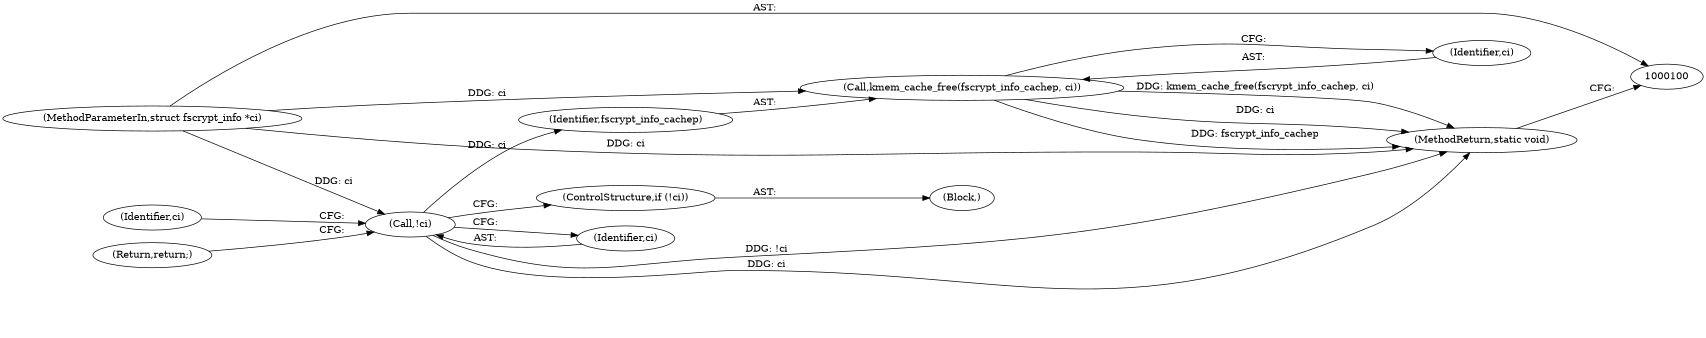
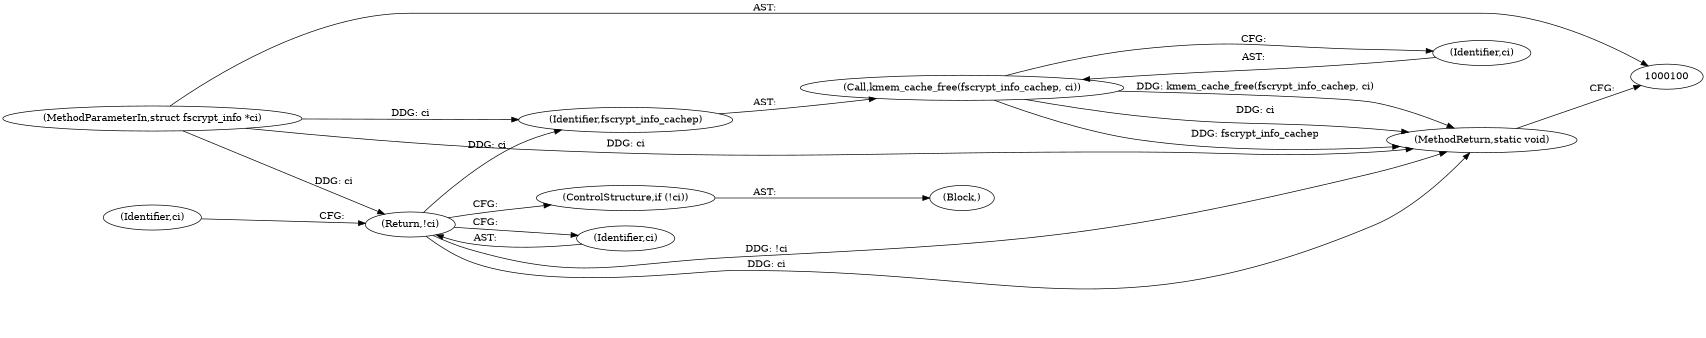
  digraph {
    rankdir=LR
    n1 [label="(Call,kmem_cache_free(fscrypt_info_cachep, ci))"]
    n2 [label="(MethodReturn,static void)"]
    n3 [label="(Identifier,ci)"]
    1000100
    n5 [label="(Block,)"]
-   n6 [label="(Call,!ci)"]
+   n6 [label="(Return,!ci)"]
    n7 [label="(Identifier,ci)"]
    n8 [label="(ControlStructure,if (!ci))"]
    n9 [label="(Identifier,fscrypt_info_cachep)"]
    n10 [label="(MethodParameterIn,struct fscrypt_info *ci)"]
    n11 [label="(Identifier,ci)"]
-   n12 [label="(Return,return;)"]
    n1 -> n2 [label="DDG: fscrypt_info_cachep"]
    n1 -> n2 [label="DDG: kmem_cache_free(fscrypt_info_cachep, ci)"]
    n1 -> n2 [label="DDG: ci"]
    n1 -> n3 [label="CFG: "]
    n2 -> 1000100 [label="CFG: "]
    n3 -> n1 [label="AST: "]
    n6 -> n2 [label="DDG: !ci"]
    n6 -> n2 [label="DDG: ci"]
    n6 -> n7 [label="CFG: "]
    n6 -> n8 [label="CFG: "]
    n6 -> n9 [label="DDG: ci"]
    n7 -> n6 [label="AST: "]
    n8 -> n5 [label="AST: "]
    n9 -> n1 [label="AST: "]
-   n10 -> n1 [label="DDG: ci"]
+   n10 -> n9 [label="DDG: ci"]
    n10 -> n2 [label="DDG: ci"]
    n10 -> 1000100 [label="AST: "]
    n10 -> n6 [label="DDG: ci"]
    n11 -> n6 [label="CFG: "]
-   n12 -> n6 [label="CFG: "]
  }
